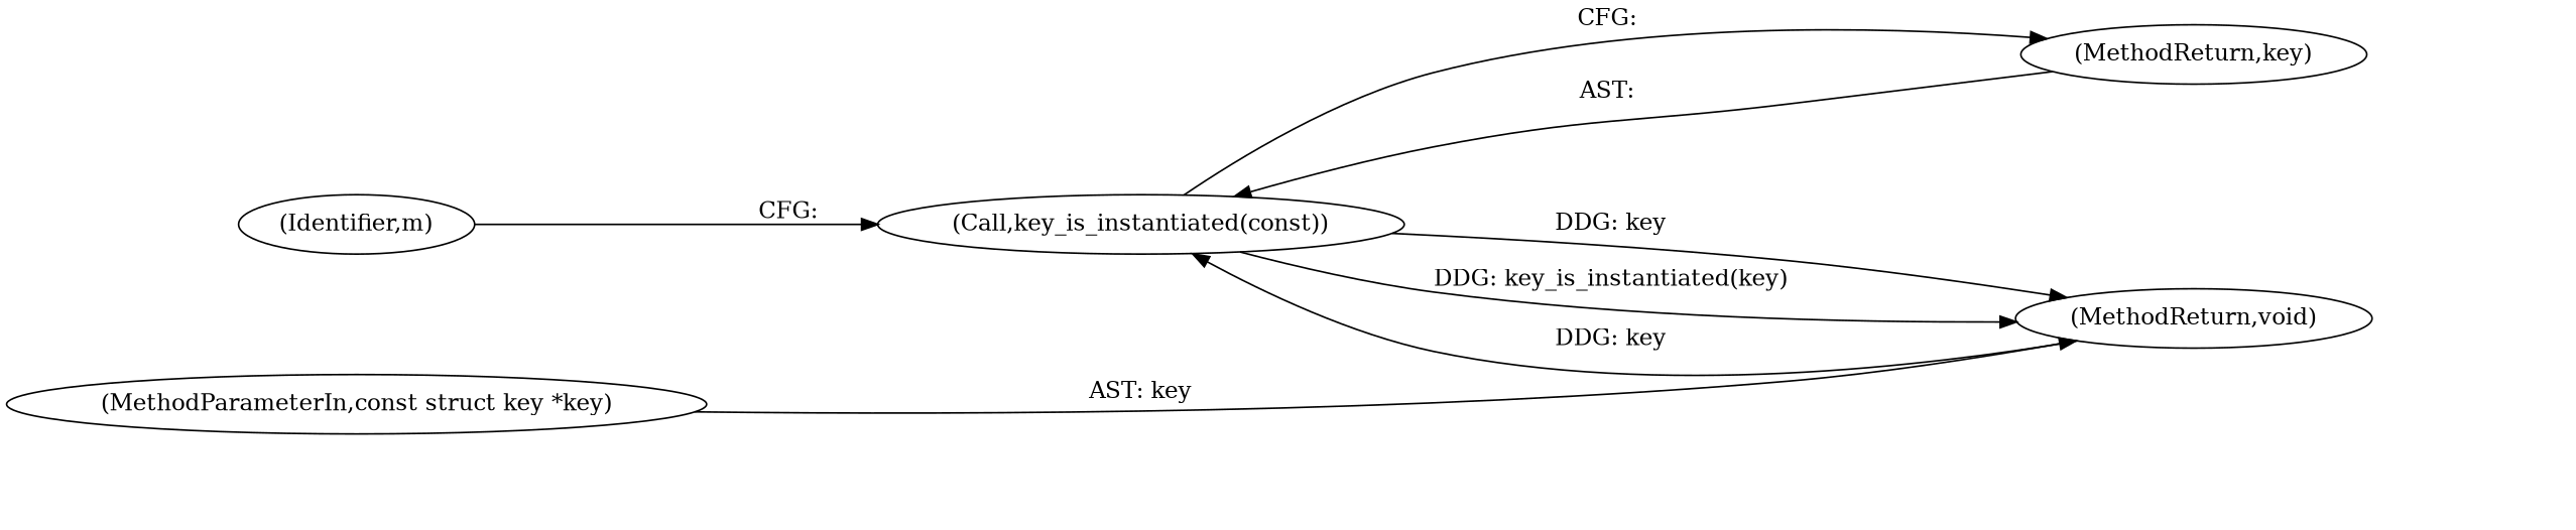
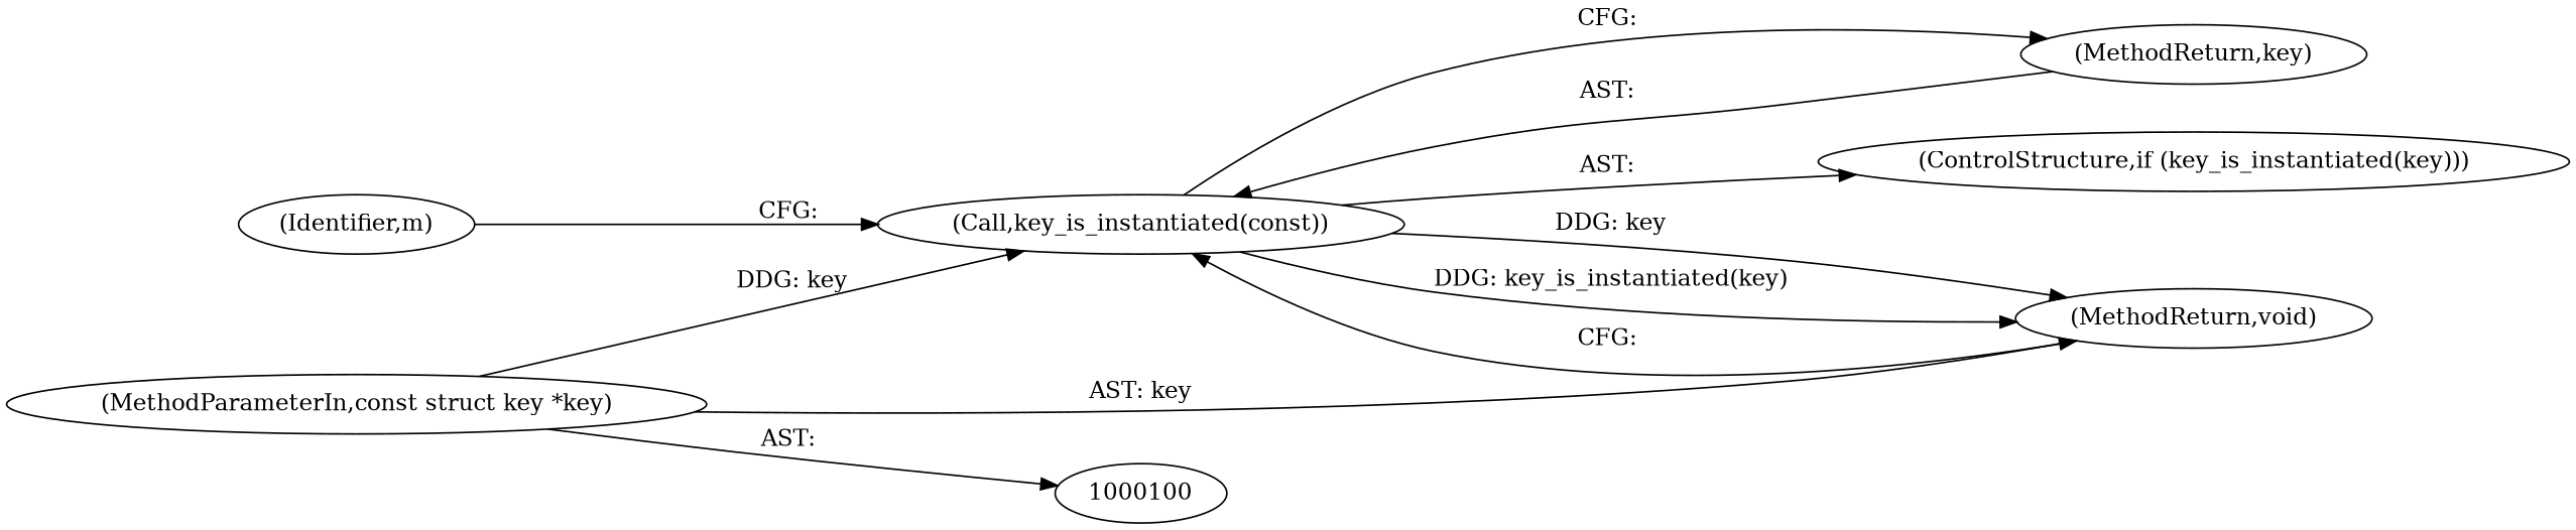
  digraph {
    rankdir=LR
    n1 [label="(Call,key_is_instantiated(const))"]
    n2 [label="(MethodReturn,key)"]
+   n3 [label="(ControlStructure,if (key_is_instantiated(key)))"]
    n4 [label="(MethodReturn,void)"]
    n5 [label="(MethodParameterIn,const struct key *key)"]
+   1000100
    n7 [label="(Identifier,m)"]
    n1 -> n2 [label="CFG: "]
+   n1 -> n3 [label="AST: "]
    n1 -> n4 [label="DDG: key"]
    n1 -> n4 [label="DDG: key_is_instantiated(key)"]
    n2 -> n1 [label="AST: "]
-   n4 -> n1 [label="DDG: key"]
+   n4 -> n1 [label="CFG: "]
+   n5 -> n1 [label="DDG: key"]
    n5 -> n4 [label="AST: key"]
+   n5 -> 1000100 [label="AST: "]
    n7 -> n1 [label="CFG: "]
  }
